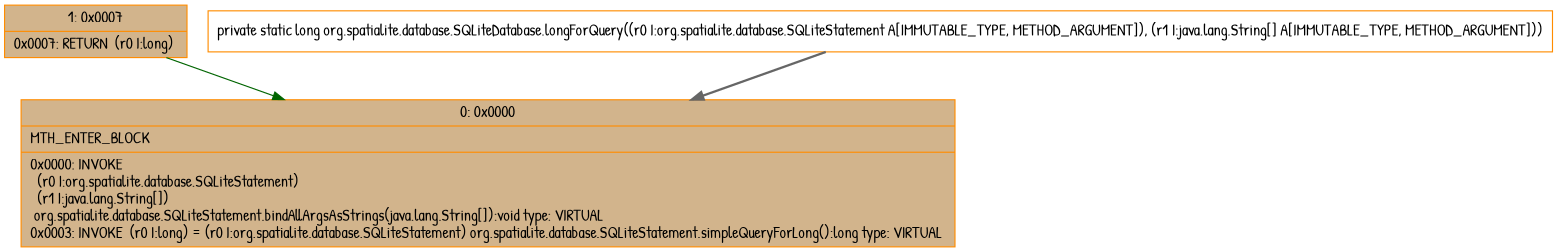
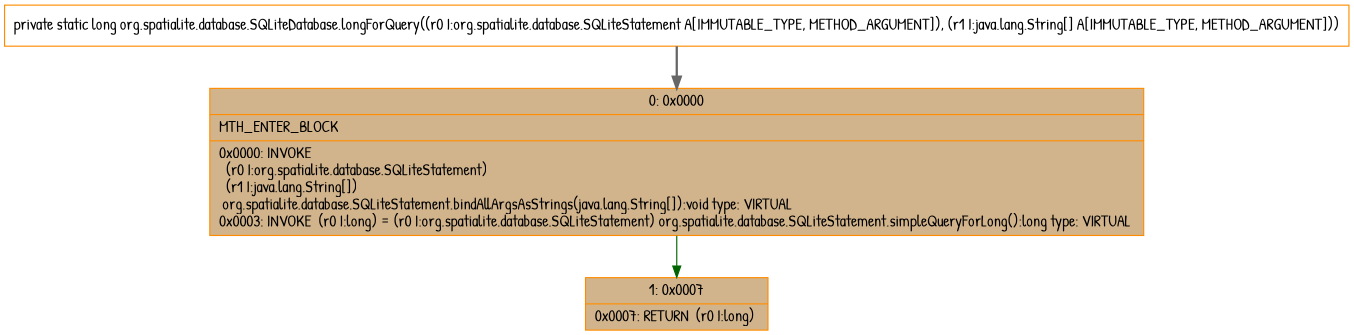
  digraph {
    fontname="Patrick Hand"
    node [shape=record style=filled fillcolor=tan color=darkorange fontname="Patrick Hand"]
    edge [fontname="Patrick Hand"]
    n1 [label="{0\:\ 0x0000|MTH_ENTER_BLOCK\l|0x0000: INVOKE  \l  (r0 I:org.spatialite.database.SQLiteStatement)\l  (r1 I:java.lang.String[])\l org.spatialite.database.SQLiteStatement.bindAllArgsAsStrings(java.lang.String[]):void type: VIRTUAL \l0x0003: INVOKE  (r0 I:long) = (r0 I:org.spatialite.database.SQLiteStatement) org.spatialite.database.SQLiteStatement.simpleQueryForLong():long type: VIRTUAL \l}"]
    n2 [label="{1\:\ 0x0007|0x0007: RETURN  (r0 I:long) \l}"]
    n3 [label="{private static long org.spatialite.database.SQLiteDatabase.longForQuery((r0 I:org.spatialite.database.SQLiteStatement A[IMMUTABLE_TYPE, METHOD_ARGUMENT]), (r1 I:java.lang.String[] A[IMMUTABLE_TYPE, METHOD_ARGUMENT])) }" fillcolor=white]
-   n2 -> n1 [color=darkgreen style=solid]
+   n1 -> n2 [color=darkgreen style=solid]
    n3 -> n1 [color=gray40 style=bold]
  }
